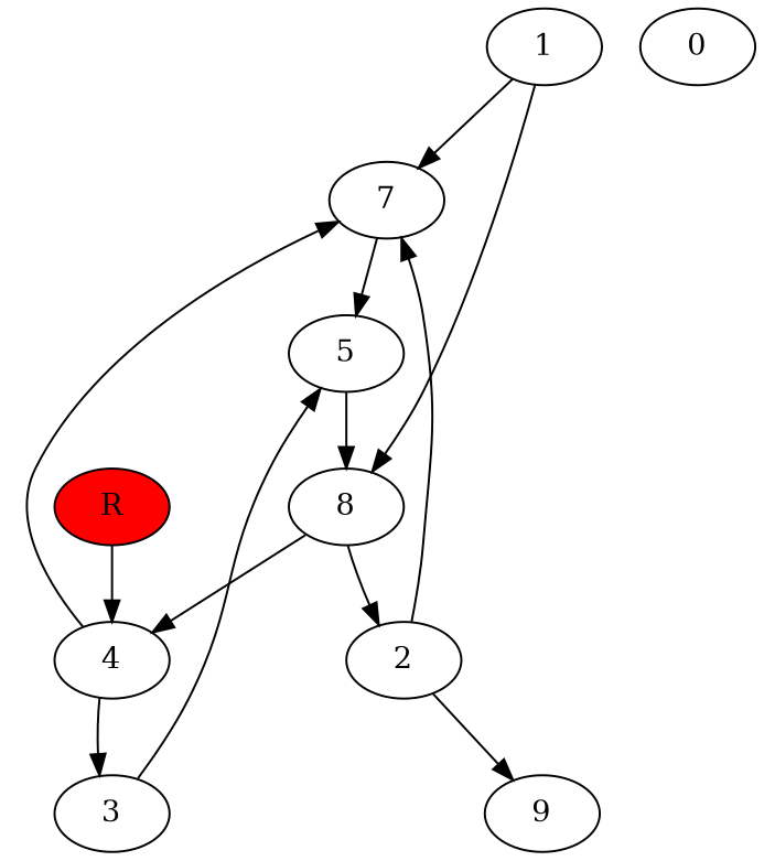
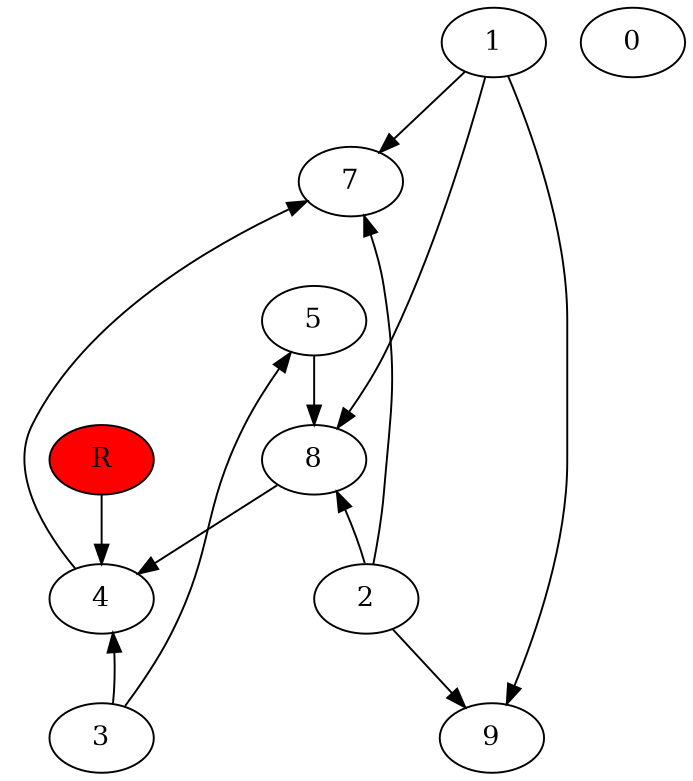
  digraph {
    1
    7
    8
    9
    5
    4
    2
    3
    n9 [label=0]
    R [fillcolor="#ff0000" style=filled]
    1 -> 7
    1 -> 8
-   7 -> 5
+   1 -> 9
    8 -> 4
    5 -> 8
    4 -> 7
-   4 -> 3
+   3 -> 4
    2 -> 7
-   8 -> 2
+   2 -> 8
    2 -> 9
    3 -> 5
    R -> 4
  }
